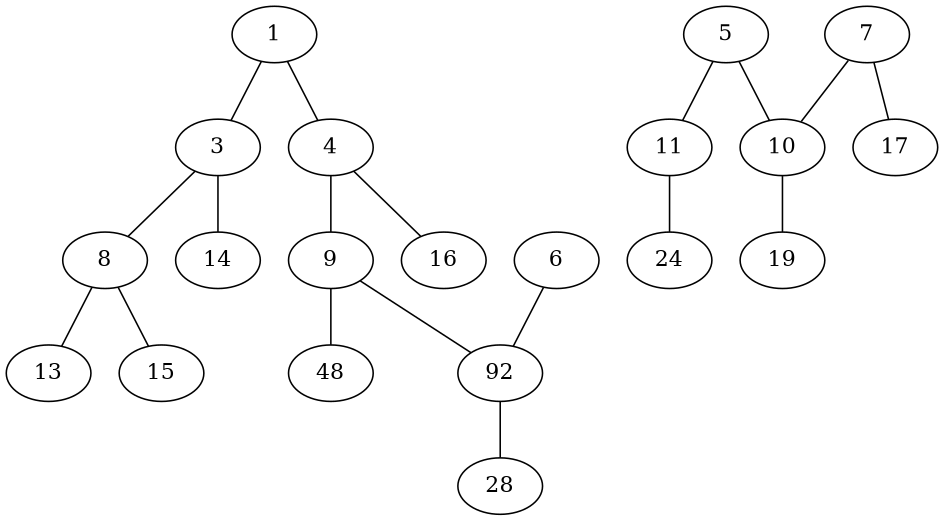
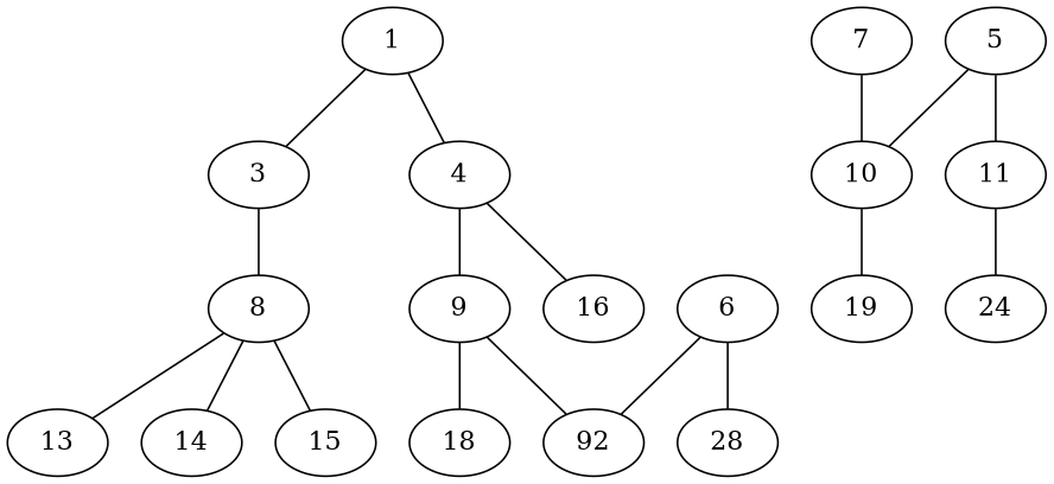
  graph {
    node [chem=C]
    edge [valence=1]
    1
    3
    4
    8 [chem=S]
    9
    16 [chem=H]
    5
    10
    11 [chem=O]
    6 [chem=N]
    n11 [label=92]
    7
-   17 [chem=H]
    13 [chem=O]
    14 [chem=O]
    15 [chem=O]
-   18 [chem=H label=48]
+   18 [chem=H]
    19 [chem=H]
    n19 [chem=H label=24]
    n20 [chem=H label=28]
    1 -- 3
    1 -- 4 [valence=2]
    3 -- 8
    4 -- 9
    4 -- 16
    8 -- 13
-   3 -- 14 [valence=2]
+   8 -- 14 [valence=2]
    8 -- 15 [valence=2]
    9 -- n11 [valence=2]
    9 -- 18
    5 -- 10 [valence=2]
    5 -- 11
    10 -- 19
    11 -- n19
    6 -- n11
-   n11 -- n20
+   6 -- n20
    7 -- 10
-   7 -- 17
  }
